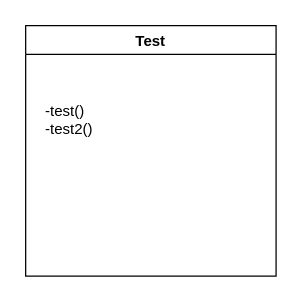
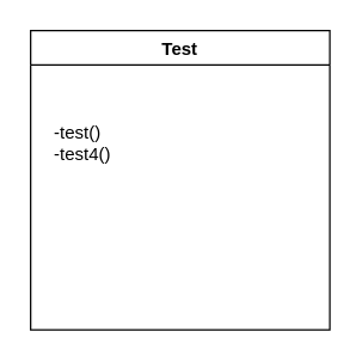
  <mxCell id="0" />
  <mxCell id="1" parent="0" />
  <mxCell id="2" value="Test" style="swimlane;" vertex="1" parent="1"><mxGeometry x="20" y="20" width="200" height="200" as="geometry" /></mxCell>
- <mxCell id="3" value="-test()&#10;-test2()" style="text;strokeColor=none;fillColor=none;align=left;verticalAlign=middle;spacingLeft=4;spacingRight=4;overflow=hidden;points=[[0,0.5],[1,0.5]];portConstraint=eastwest;rotatable=0;" vertex="1" parent="2"><mxGeometry x="10" y="60" width="80" height="30" as="geometry" /></mxCell>
+ <mxCell id="3" value="-test()&#10;-test4()" style="text;strokeColor=none;fillColor=none;align=left;verticalAlign=middle;spacingLeft=4;spacingRight=4;overflow=hidden;points=[[0,0.5],[1,0.5]];portConstraint=eastwest;rotatable=0;" vertex="1" parent="2"><mxGeometry x="10" y="60" width="80" height="30" as="geometry" /></mxCell>
